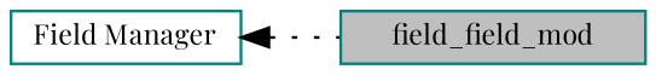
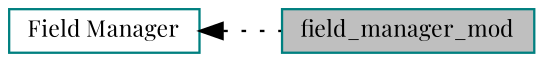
  digraph {
    rankdir=LR
    fontname="Playfair Display"
    node [color=teal fontname="Playfair Display" fontsize=10 shape=box style=filled]
-   n1 [fillcolor=grey75 fontcolor=black height=0.2 label=field_field_mod width=0.4]
+   n1 [fillcolor=grey75 fontcolor=black height=0.2 label=field_manager_mod width=0.4]
    n2 [fillcolor=white height=0.2 label="Field Manager" width=0.4]
    n2 -> n1 [dir=back fontname="Playfair Display" fontsize=10 labelfontname=Helvetica labelfontsize=10 shape=plaintext style=dotted]
  }
